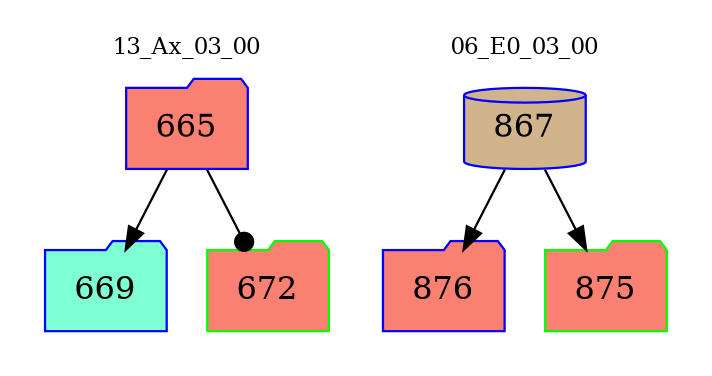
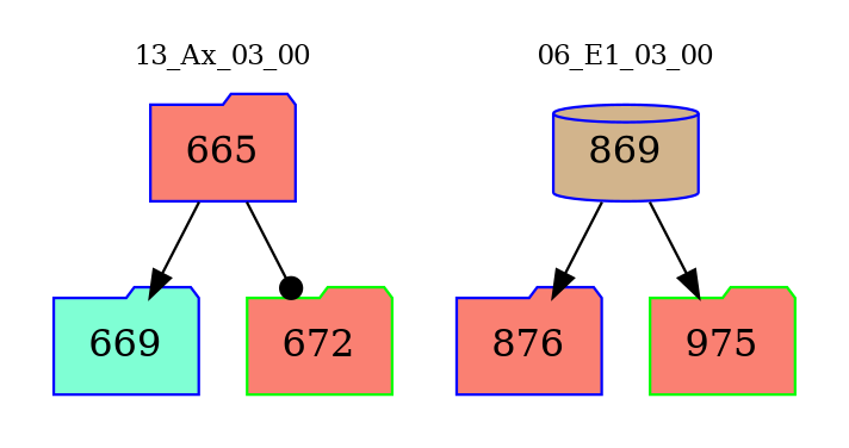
  digraph {
    node [color=blue fillcolor=salmon shape=folder style=filled]
    edge [arrowhead=normal color=black]
    n1 [label=665]
    n2 [fillcolor=aquamarine label=669]
    n3 [color=green label=672]
-   n4 [fillcolor=tan label=867 shape=cylinder]
+   n4 [fillcolor=tan label=869 shape=cylinder]
    n5 [label=876]
-   n6 [color=green label=875]
+   n6 [color=green label=975]
    subgraph cluster_1 {
      color=white
      fontsize=10
      label="13_Ax_03_00"
      n1
      n2
      n3
    }
    subgraph cluster_2 {
      color=white
      fontsize=10
-     label="06_E0_03_00"
+     label="06_E1_03_00"
      n4
      n5
      n6
    }
    n1 -> n2
    n1 -> n3 [arrowhead=dot]
    n4 -> n5
    n4 -> n6
  }
